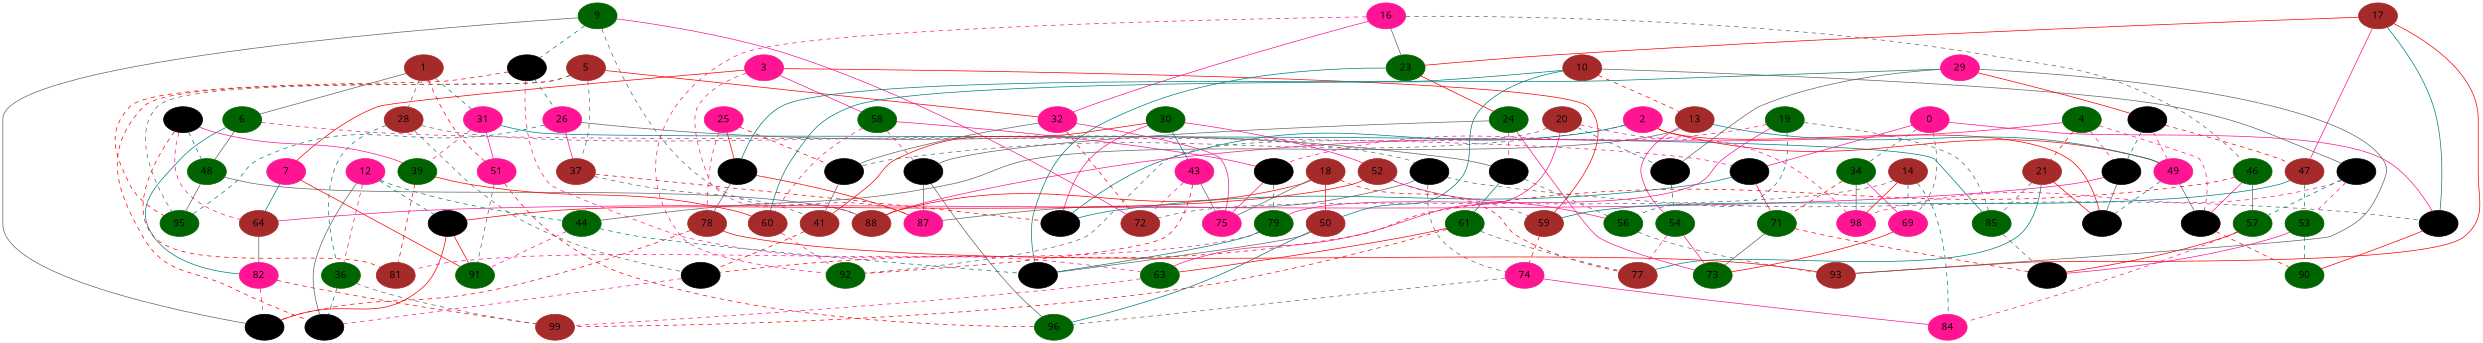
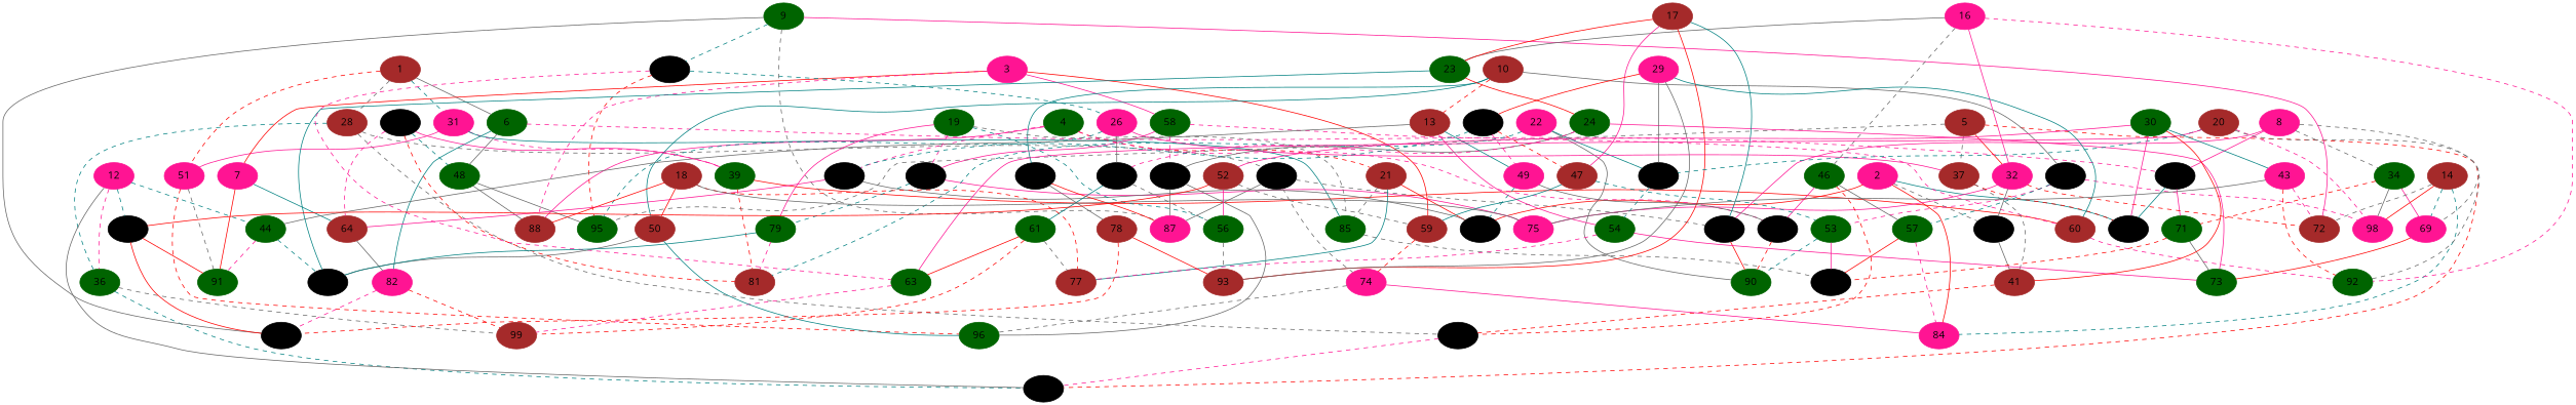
  graph {
    fontname="Open Sans"
    node [color=darkgreen fontname="Open Sans" style=filled]
    edge [color=gray40 fontname="Open Sans" style=solid]
    1 [color=brown]
    6
    28 [color=brown]
    31 [color=deeppink]
    51 [color=deeppink]
    48
    70 [color=black]
    82 [color=deeppink]
    36
    38 [color=black]
    66 [color=black]
    39
    85
    91
    96
    2 [color=deeppink]
    40 [color=black]
    84 [color=deeppink]
    86 [color=black]
    94 [color=black]
    41 [color=brown]
    3 [color=deeppink]
    7 [color=deeppink]
    58
    59 [color=brown]
    88 [color=brown]
    64 [color=brown]
    65 [color=black]
    68 [color=black]
    60 [color=brown]
    74 [color=deeppink]
    4
    21 [color=brown]
    62 [color=black]
    67 [color=black]
    77 [color=brown]
    90
    5 [color=brown]
    32 [color=deeppink]
    37 [color=brown]
    89 [color=black]
    95
    72 [color=brown]
    75 [color=deeppink]
    71
    83 [color=black]
    99 [color=brown]
+   22 [color=deeppink]
    81 [color=brown]
    35 [color=black]
-   8 [color=deeppink label=0]
+   8 [color=deeppink]
    34
    55 [color=black]
    69 [color=deeppink]
    98 [color=deeppink]
    73
    15 [color=black]
    9
    87 [color=deeppink]
    26 [color=deeppink]
    63
    10 [color=brown]
    13 [color=brown]
    33 [color=black]
    42 [color=black]
    50 [color=brown]
    44
    49 [color=deeppink]
    54
    78 [color=brown]
    53
    57
    80 [color=black]
    11 [color=black]
    12 [color=deeppink]
    76 [color=black]
    14 [color=brown]
    27 [color=black]
    16 [color=deeppink]
    23
    46
    92
    24
    17 [color=brown]
    47 [color=brown]
    93 [color=brown]
    18 [color=brown]
    19
    56
    79
    97 [color=black]
    20 [color=brown]
    61
-   25 [color=deeppink]
    29 [color=deeppink]
    45 [color=black]
    30
    43 [color=deeppink]
    52 [color=brown]
    1 -- 6
    1 -- 28 [style=dashed]
    1 -- 31 [color=teal style=dashed]
    1 -- 51 [color=red style=dashed]
    6 -- 48
    6 -- 70 [color=deeppink style=dashed]
    6 -- 82 [color=teal]
    28 -- 36 [color=teal style=dashed]
    28 -- 38 [style=dashed]
    28 -- 66 [style=dashed]
    31 -- 51 [color=deeppink]
    31 -- 39 [color=deeppink style=dashed]
    31 -- 85 [color=teal]
    51 -- 91 [style=dashed]
    51 -- 96 [color=red style=dashed]
    48 -- 88
    48 -- 95
    70 -- 94 [color=teal]
    70 -- 71 [color=deeppink]
    82 -- 83 [color=deeppink style=dashed]
    82 -- 99 [color=red style=dashed]
    36 -- 89 [color=teal style=dashed]
    36 -- 99 [style=dashed]
    38 -- 74 [style=dashed]
    38 -- 55 [style=dashed]
    38 -- 87
    66 -- 89 [color=deeppink style=dashed]
    39 -- 60 [color=red]
    39 -- 81 [color=red style=dashed]
    85 -- 97 [style=dashed]
    2 -- 40 [style=dashed]
-   2 -- 49 [color=red]
+   2 -- 84 [color=red]
    2 -- 86 [color=red]
    2 -- 94 [color=teal]
    40 -- 41
    41 -- 66 [color=red style=dashed]
    3 -- 7 [color=red]
    3 -- 58 [color=deeppink]
    3 -- 59 [color=red]
    3 -- 88 [color=deeppink style=dashed]
    7 -- 91 [color=red]
    7 -- 64 [color=teal]
    58 -- 65 [color=deeppink]
    58 -- 68 [color=deeppink style=dashed]
    58 -- 60 [color=deeppink style=dashed]
    59 -- 74 [color=red style=dashed]
    64 -- 82
    65 -- 75 [color=deeppink]
    65 -- 79 [color=teal style=dashed]
    68 -- 96
    68 -- 87
    60 -- 92 [color=deeppink style=dashed]
    74 -- 96 [style=dashed]
    74 -- 84 [color=deeppink]
    4 -- 88 [color=deeppink]
    4 -- 21 [color=red style=dashed]
    4 -- 62 [color=deeppink style=dashed]
    4 -- 67 [color=deeppink style=dashed]
    21 -- 85 [style=dashed]
    21 -- 86 [color=red]
    21 -- 77 [color=teal]
    62 -- 86
    62 -- 64 [color=deeppink]
    67 -- 90 [color=red style=dashed]
    5 -- 32 [color=red]
    5 -- 37 [style=dashed]
    5 -- 89 [color=red style=dashed]
    5 -- 95 [style=dashed]
    32 -- 40
    32 -- 72 [color=red style=dashed]
    32 -- 75 [color=deeppink]
    37 -- 94 [color=red style=dashed]
    37 -- 41 [style=dashed]
    71 -- 73
    71 -- 97 [color=red style=dashed]
+   22 -- 90
+   22 -- 81 [color=teal style=dashed]
+   22 -- 35 [color=teal]
    35 -- 54 [color=teal style=dashed]
    8 -- 70 [color=deeppink]
    8 -- 34 [style=dashed]
    8 -- 55 [color=deeppink]
    8 -- 69 [style=dashed]
    34 -- 71 [color=red style=dashed]
    34 -- 69 [color=deeppink]
    34 -- 98
    55 -- 90 [color=red]
    69 -- 73 [color=red]
    15 -- 95 [color=red style=dashed]
    15 -- 26 [color=teal style=dashed]
    15 -- 63 [color=deeppink style=dashed]
    9 -- 72 [color=deeppink]
    9 -- 83
    9 -- 15 [color=teal style=dashed]
    9 -- 87 [style=dashed]
    26 -- 37 [color=deeppink]
    26 -- 95 [color=teal style=dashed]
    26 -- 27
    63 -- 99 [color=deeppink style=dashed]
    10 -- 13 [color=red style=dashed]
    10 -- 33 [color=teal]
    10 -- 42
    10 -- 50 [color=teal]
    13 -- 44
    13 -- 49 [color=teal]
    13 -- 54 [color=deeppink]
    33 -- 87 [color=red]
    33 -- 78
    42 -- 98 [color=deeppink style=dashed]
    42 -- 53 [color=deeppink style=dashed]
    42 -- 57 [color=teal style=dashed]
    50 -- 96 [color=teal]
    50 -- 80
    44 -- 91 [color=deeppink style=dashed]
    44 -- 80 [color=teal style=dashed]
    49 -- 86 [color=teal style=dashed]
    49 -- 67
    54 -- 77 [color=deeppink style=dashed]
    54 -- 73 [color=deeppink]
    78 -- 83 [color=red style=dashed]
    78 -- 93 [color=red]
    53 -- 90 [color=teal style=dashed]
    53 -- 97 [color=deeppink]
    57 -- 84 [color=deeppink style=dashed]
    57 -- 97 [color=red]
    11 -- 48 [color=teal style=dashed]
    11 -- 39 [color=deeppink]
    11 -- 64 [color=deeppink style=dashed]
    11 -- 81 [color=red style=dashed]
    12 -- 36 [color=deeppink style=dashed]
    12 -- 89
    12 -- 44 [color=teal style=dashed]
    12 -- 76 [color=teal style=dashed]
    76 -- 91 [color=red]
    76 -- 83 [color=red]
    14 -- 84 [color=teal style=dashed]
    14 -- 72 [style=dashed]
    14 -- 69 [color=teal style=dashed]
    14 -- 98 [color=red]
    27 -- 56 [style=dashed]
    27 -- 61 [color=teal]
    16 -- 32 [color=deeppink]
    16 -- 23
    16 -- 46 [style=dashed]
    16 -- 92 [color=deeppink style=dashed]
    23 -- 80 [color=teal]
    23 -- 24 [color=red]
    46 -- 66 [color=red style=dashed]
    46 -- 67 [color=deeppink]
    46 -- 57
    24 -- 68
    24 -- 73 [color=deeppink]
    24 -- 27 [color=deeppink style=dashed]
    17 -- 55 [color=teal]
    17 -- 23 [color=red]
    17 -- 47 [color=deeppink]
    17 -- 93 [color=red]
    47 -- 59 [color=teal]
    47 -- 53 [color=teal style=dashed]
    18 -- 88 [color=red]
    18 -- 77 [color=red style=dashed]
    18 -- 75
    18 -- 50 [color=red]
    19 -- 85 [style=dashed]
    19 -- 65 [color=deeppink style=dashed]
    19 -- 56 [color=teal style=dashed]
    19 -- 79 [color=deeppink]
    56 -- 93 [style=dashed]
    79 -- 81 [color=deeppink style=dashed]
    79 -- 80 [color=teal]
    20 -- 35 [color=teal style=dashed]
    20 -- 98 [color=deeppink style=dashed]
    20 -- 63 [color=deeppink]
    20 -- 92 [style=dashed]
    61 -- 77 [style=dashed]
    61 -- 99 [color=red style=dashed]
    61 -- 63 [color=red]
-   25 -- 40 [color=red style=dashed]
-   25 -- 33 [color=red]
-   25 -- 78 [color=deeppink style=dashed]
    29 -- 60 [color=teal]
    29 -- 35
    29 -- 93
    29 -- 45 [color=red]
    45 -- 62 [color=teal style=dashed]
    45 -- 49 [color=deeppink style=dashed]
    45 -- 47 [color=red style=dashed]
    30 -- 94 [color=deeppink]
    30 -- 41 [color=red]
    30 -- 43 [color=teal]
    30 -- 52 [color=deeppink]
    43 -- 72 [color=deeppink style=dashed]
    43 -- 75
    43 -- 92 [color=red style=dashed]
    52 -- 59 [style=dashed]
    52 -- 76 [color=red]
    52 -- 56 [color=deeppink]
  }
